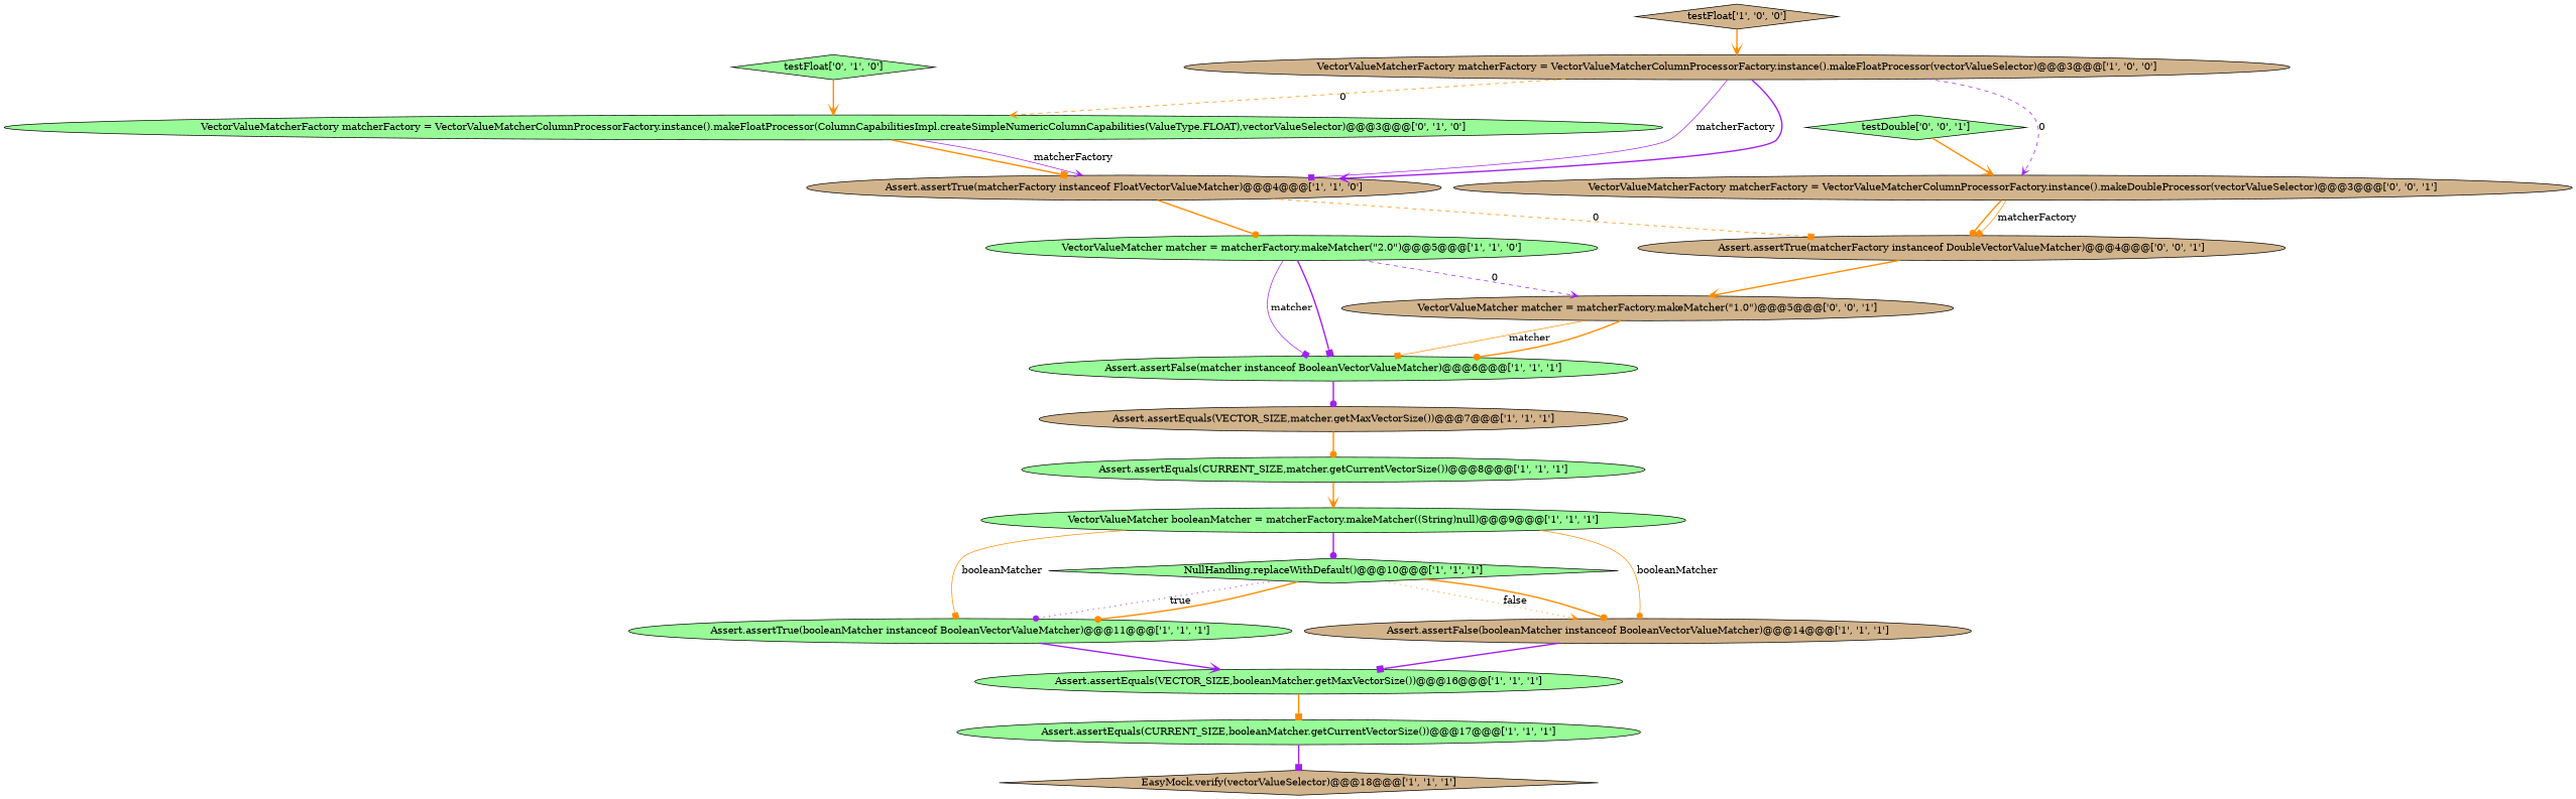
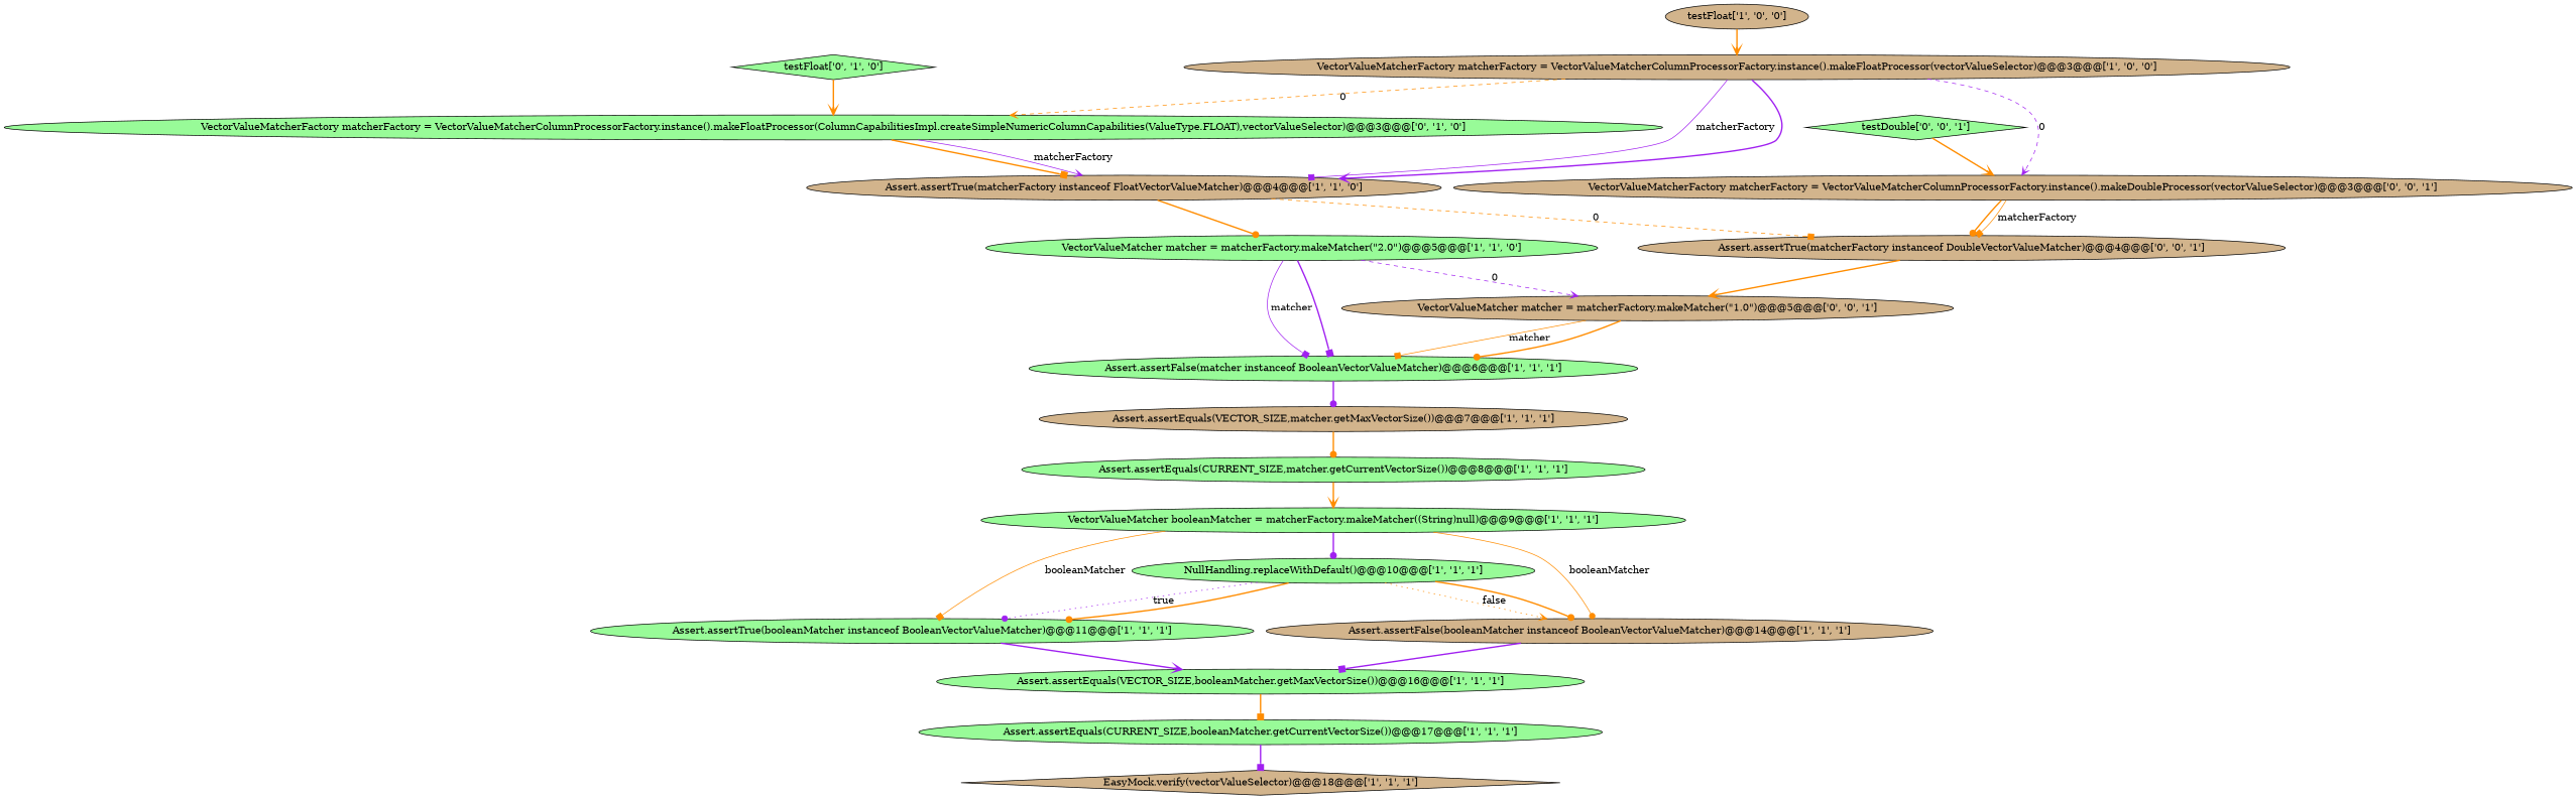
  digraph {
    node [fillcolor=palegreen shape=ellipse style=filled]
    edge [arrowhead=vee color=darkorange style=bold]
    n1 [label="VectorValueMatcher matcher = matcherFactory.makeMatcher(\"2.0\")@@@5@@@['1', '1', '0']"]
    n2 [label="Assert.assertFalse(matcher instanceof BooleanVectorValueMatcher)@@@6@@@['1', '1', '1']"]
    n3 [fillcolor=tan label="VectorValueMatcher matcher = matcherFactory.makeMatcher(\"1.0\")@@@5@@@['0', '0', '1']"]
    n4 [fillcolor=tan label="Assert.assertEquals(VECTOR_SIZE,matcher.getMaxVectorSize())@@@7@@@['1', '1', '1']"]
    n5 [label="VectorValueMatcherFactory matcherFactory = VectorValueMatcherColumnProcessorFactory.instance().makeFloatProcessor(ColumnCapabilitiesImpl.createSimpleNumericColumnCapabilities(ValueType.FLOAT),vectorValueSelector)@@@3@@@['0', '1', '0']"]
    n6 [fillcolor=tan label="Assert.assertTrue(matcherFactory instanceof FloatVectorValueMatcher)@@@4@@@['1', '1', '0']"]
    n7 [fillcolor=tan label="Assert.assertTrue(matcherFactory instanceof DoubleVectorValueMatcher)@@@4@@@['0', '0', '1']"]
    n8 [label="Assert.assertEquals(VECTOR_SIZE,booleanMatcher.getMaxVectorSize())@@@16@@@['1', '1', '1']"]
    n9 [label="Assert.assertEquals(CURRENT_SIZE,booleanMatcher.getCurrentVectorSize())@@@17@@@['1', '1', '1']"]
    n10 [fillcolor=tan label="EasyMock.verify(vectorValueSelector)@@@18@@@['1', '1', '1']" shape=diamond]
    n11 [label="Assert.assertTrue(booleanMatcher instanceof BooleanVectorValueMatcher)@@@11@@@['1', '1', '1']"]
    n12 [label="Assert.assertEquals(CURRENT_SIZE,matcher.getCurrentVectorSize())@@@8@@@['1', '1', '1']"]
    n13 [label="VectorValueMatcher booleanMatcher = matcherFactory.makeMatcher((String)null)@@@9@@@['1', '1', '1']"]
-   n14 [label="NullHandling.replaceWithDefault()@@@10@@@['1', '1', '1']" shape=diamond]
+   n14 [label="NullHandling.replaceWithDefault()@@@10@@@['1', '1', '1']"]
    n15 [fillcolor=tan label="Assert.assertFalse(booleanMatcher instanceof BooleanVectorValueMatcher)@@@14@@@['1', '1', '1']"]
    n16 [label="testDouble['0', '0', '1']" shape=diamond]
    n17 [fillcolor=tan label="VectorValueMatcherFactory matcherFactory = VectorValueMatcherColumnProcessorFactory.instance().makeDoubleProcessor(vectorValueSelector)@@@3@@@['0', '0', '1']"]
    n18 [fillcolor=tan label="VectorValueMatcherFactory matcherFactory = VectorValueMatcherColumnProcessorFactory.instance().makeFloatProcessor(vectorValueSelector)@@@3@@@['1', '0', '0']"]
    n19 [label="testFloat['0', '1', '0']" shape=diamond]
-   n20 [fillcolor=tan label="testFloat['1', '0', '0']" shape=diamond]
+   n20 [fillcolor=tan label="testFloat['1', '0', '0']"]
    n1 -> n2 [arrowhead=box color=purple label=matcher style=solid]
    n1 -> n2 [arrowhead=box color=purple]
    n1 -> n3 [color=purple label=0 style=dashed]
    n2 -> n4 [arrowhead=dot color=purple]
    n3 -> n2 [arrowhead=box label=matcher style=solid]
    n3 -> n2 [arrowhead=dot]
    n4 -> n12 [arrowhead=dot]
    n5 -> n6 [arrowhead=box]
    n5 -> n6 [color=purple label=matcherFactory style=solid]
    n6 -> n1 [arrowhead=dot]
    n6 -> n7 [arrowhead=box label=0 style=dashed]
    n7 -> n3
    n8 -> n9 [arrowhead=box]
    n9 -> n10 [arrowhead=box color=purple]
    n11 -> n8 [color=purple]
    n12 -> n13
    n13 -> n11 [arrowhead=box label=booleanMatcher style=solid]
    n13 -> n14 [arrowhead=dot color=purple]
    n13 -> n15 [arrowhead=dot label=booleanMatcher style=solid]
    n14 -> n11 [arrowhead=dot color=purple label=true style=dotted]
    n14 -> n11 [arrowhead=dot]
    n14 -> n15 [label=false style=dotted]
    n14 -> n15 [arrowhead=dot]
    n15 -> n8 [arrowhead=box color=purple]
    n16 -> n17
    n17 -> n7 [arrowhead=dot]
    n17 -> n7 [arrowhead=box label=matcherFactory style=solid]
    n18 -> n5 [label=0 style=dashed]
    n18 -> n6 [arrowhead=box color=purple label=matcherFactory style=solid]
    n18 -> n6 [color=purple]
    n18 -> n17 [color=purple label=0 style=dashed]
    n19 -> n5
    n20 -> n18
  }
